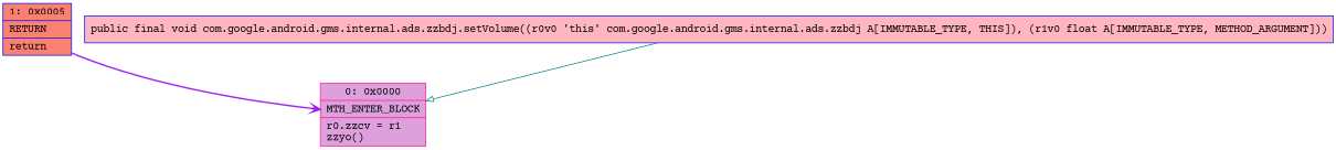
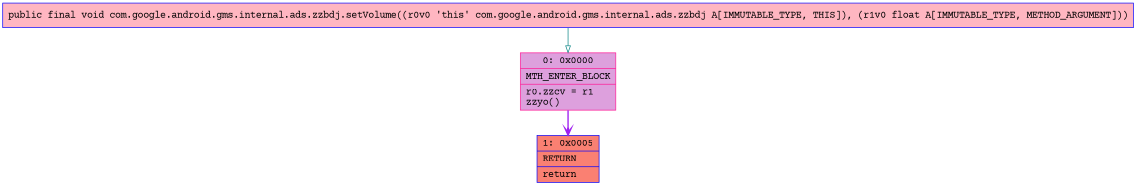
  digraph {
    fontname="Courier Prime"
    node [shape=record style=filled color=blue fontname="Courier Prime"]
    edge [fontname="Courier Prime"]
    n1 [label="{0\:\ 0x0000|MTH_ENTER_BLOCK\l|r0.zzcv = r1\lzzyo()\l}" fillcolor=plum color=deeppink]
    n2 [label="{1\:\ 0x0005|RETURN\l|return\l}" fillcolor=salmon]
    n3 [label="{public final void com.google.android.gms.internal.ads.zzbdj.setVolume((r0v0 'this' com.google.android.gms.internal.ads.zzbdj A[IMMUTABLE_TYPE, THIS]), (r1v0 float A[IMMUTABLE_TYPE, METHOD_ARGUMENT])) }" fillcolor=lightpink]
-   n2 -> n1 [color=purple style=bold arrowhead=vee]
+   n1 -> n2 [color=purple style=bold arrowhead=vee]
    n3 -> n1 [color=teal style=solid arrowhead=onormal]
  }
